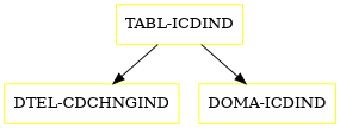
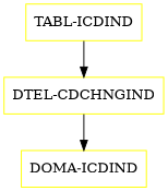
  digraph {
    node [color=yellow shape=box]
    "TABL-ICDIND"
    "DTEL-CDCHNGIND"
    n3 [label="DOMA-ICDIND"]
    "TABL-ICDIND" -> "DTEL-CDCHNGIND"
-   "TABL-ICDIND" -> n3
+   "DTEL-CDCHNGIND" -> n3
  }
